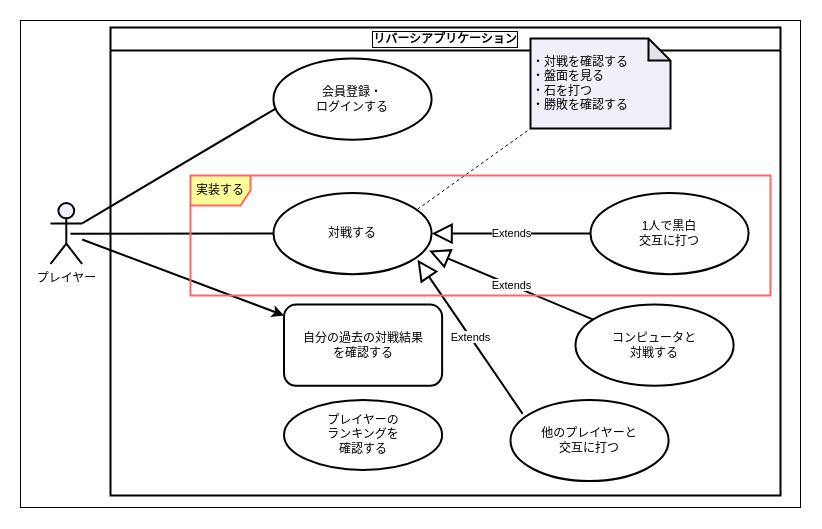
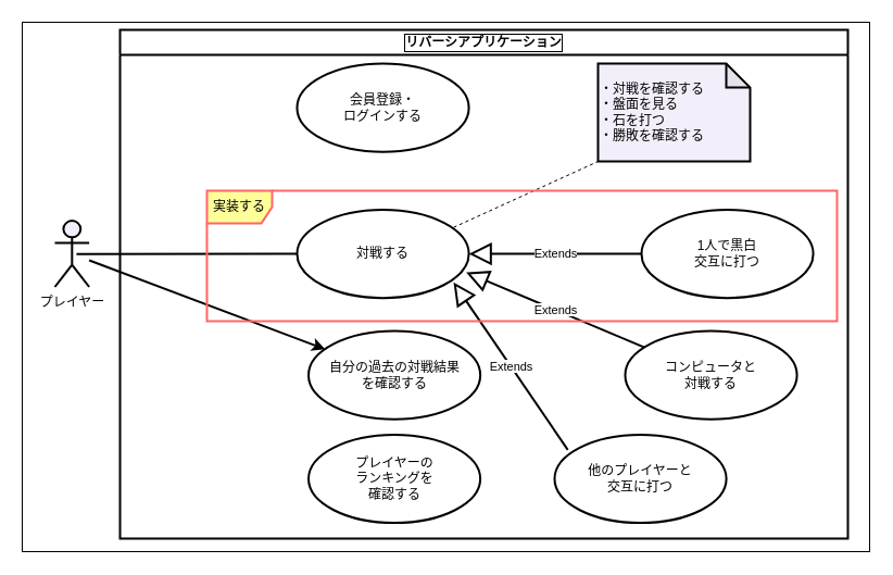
  <mxCell id="0" />
  <mxCell id="1" parent="0" />
  <mxCell id="2" value="&lt;font&gt;リバーシアプリケーション&lt;/font&gt;" style="swimlane;whiteSpace=wrap;html=1;fontColor=#000000;labelBorderColor=#000000;strokeColor=#000000;strokeWidth=2;fillColor=none;" vertex="1" parent="1"><mxGeometry x="110" y="27" width="670" height="468" as="geometry" /></mxCell>
  <mxCell id="3" value="" style="rounded=0;whiteSpace=wrap;html=1;labelBackgroundColor=#FFFFFF;strokeColor=#000000;strokeWidth=1;fontColor=#000000;fillColor=none;" parent="2" vertex="1"><mxGeometry x="-90" y="-7" width="780" height="487" as="geometry" /></mxCell>
- <mxCell id="4" value="" style="endArrow=none;html=1;strokeColor=#000000;fontColor=#000000;strokeWidth=2;entryX=0.017;entryY=0.613;entryDx=0;entryDy=0;entryPerimeter=0;exitX=1;exitY=0.333;exitDx=0;exitDy=0;exitPerimeter=0;" edge="1" parent="3" source="15" target="7"><mxGeometry width="50" height="50" relative="1" as="geometry"><mxPoint x="94.865" y="202.917" as="sourcePoint" /><mxPoint x="147.568" y="152.188" as="targetPoint" /></mxGeometry></mxCell>
- <mxCell id="5" value="&lt;font color=&quot;#000000&quot;&gt;自分の過去の対戦結果&lt;br&gt;を確認する&lt;/font&gt;" style="whiteSpace=wrap;html=1;labelBorderColor=none;strokeColor=#000000;strokeWidth=2;fontColor=#FFFFFF;fillColor=none;rounded=1;" vertex="1" parent="3"><mxGeometry x="263.514" y="284.083" width="158.108" height="81.167" as="geometry" /></mxCell>
+ <mxCell id="5" value="&lt;font color=&quot;#000000&quot;&gt;自分の過去の対戦結果&lt;br&gt;を確認する&lt;/font&gt;" style="ellipse;whiteSpace=wrap;html=1;labelBorderColor=none;strokeColor=#000000;strokeWidth=2;fontColor=#FFFFFF;fillColor=none;" vertex="1" parent="3"><mxGeometry x="263.514" y="284.083" width="158.108" height="81.167" as="geometry" /></mxCell>
  <mxCell id="6" value="&lt;font color=&quot;#000000&quot;&gt;対戦する&lt;/font&gt;" style="ellipse;whiteSpace=wrap;html=1;labelBorderColor=none;strokeColor=#000000;strokeWidth=2;fontColor=#FFFFFF;fillColor=none;" vertex="1" parent="3"><mxGeometry x="252.973" y="172.479" width="158.108" height="81.167" as="geometry" /></mxCell>
  <mxCell id="7" value="&lt;font color=&quot;#000000&quot;&gt;会員登録・&lt;br&gt;ログインする&lt;br&gt;&lt;/font&gt;" style="ellipse;whiteSpace=wrap;html=1;labelBorderColor=none;strokeColor=#000000;strokeWidth=2;fontColor=#FFFFFF;fillColor=none;" vertex="1" parent="3"><mxGeometry x="252.973" y="38.047" width="158.108" height="81.167" as="geometry" /></mxCell>
  <mxCell id="8" value="&lt;font color=&quot;#000000&quot;&gt;コンピュータと&lt;br&gt;対戦する&lt;br&gt;&lt;/font&gt;" style="ellipse;whiteSpace=wrap;html=1;labelBorderColor=none;strokeColor=#000000;strokeWidth=2;fontColor=#FFFFFF;fillColor=none;" vertex="1" parent="3"><mxGeometry x="555" y="284.083" width="158.108" height="81.167" as="geometry" /></mxCell>
  <mxCell id="9" value="&lt;font color=&quot;#000000&quot;&gt;1人で黒白&lt;br&gt;交互に打つ&lt;/font&gt;" style="ellipse;whiteSpace=wrap;html=1;labelBorderColor=none;strokeColor=#000000;strokeWidth=2;fontColor=#FFFFFF;fillColor=none;" vertex="1" parent="3"><mxGeometry x="570.0" y="172.479" width="158.108" height="81.167" as="geometry" /></mxCell>
- <mxCell id="10" value="&lt;font color=&quot;#000000&quot;&gt;プレイヤーの&lt;br&gt;ランキングを&lt;br&gt;確認する&lt;/font&gt;" style="ellipse;whiteSpace=wrap;html=1;labelBorderColor=none;strokeColor=#000000;strokeWidth=2;fontColor=#FFFFFF;fillColor=none;" vertex="1" parent="3"><mxGeometry x="263.514" y="379.454" width="158.108" height="70" as="geometry" /></mxCell>
+ <mxCell id="10" value="&lt;font color=&quot;#000000&quot;&gt;プレイヤーの&lt;br&gt;ランキングを&lt;br&gt;確認する&lt;/font&gt;" style="ellipse;whiteSpace=wrap;html=1;labelBorderColor=none;strokeColor=#000000;strokeWidth=2;fontColor=#FFFFFF;fillColor=none;" vertex="1" parent="3"><mxGeometry x="263.514" y="379.454" width="158.108" height="81.167" as="geometry" /></mxCell>
  <mxCell id="11" value="&lt;font color=&quot;#000000&quot;&gt;他のプレイヤーと&lt;br&gt;交互に打つ&lt;br&gt;&lt;/font&gt;" style="ellipse;whiteSpace=wrap;html=1;labelBorderColor=none;strokeColor=#000000;strokeWidth=2;fontColor=#FFFFFF;fillColor=none;" vertex="1" parent="3"><mxGeometry x="489.998" y="379.454" width="158.108" height="81.167" as="geometry" /></mxCell>
  <mxCell id="12" value="&lt;font style=&quot;background-color: rgb(255, 255, 255);&quot;&gt;Extends&lt;/font&gt;" style="endArrow=block;endSize=16;endFill=0;html=1;strokeColor=#000000;strokeWidth=2;fontColor=#000000;labelBackgroundColor=none;entryX=0.984;entryY=0.71;entryDx=0;entryDy=0;entryPerimeter=0;" edge="1" parent="3" source="8" target="6"><mxGeometry width="160" relative="1" as="geometry"><mxPoint x="549.742" y="322.394" as="sourcePoint" /><mxPoint x="442.703" y="273.938" as="targetPoint" /></mxGeometry></mxCell>
  <mxCell id="13" value="&lt;font style=&quot;background-color: rgb(255, 255, 255);&quot;&gt;Extends&lt;/font&gt;" style="endArrow=block;endSize=16;endFill=0;html=1;strokeColor=#000000;strokeWidth=2;fontColor=#000000;labelBackgroundColor=none;entryX=1;entryY=0.5;entryDx=0;entryDy=0;" edge="1" parent="3" source="9" target="6"><mxGeometry width="160" relative="1" as="geometry"><mxPoint x="549.742" y="281.811" as="sourcePoint" /><mxPoint x="442.703" y="233.354" as="targetPoint" /></mxGeometry></mxCell>
  <mxCell id="14" value="&lt;font style=&quot;background-color: rgb(255, 255, 255);&quot;&gt;Extends&lt;/font&gt;" style="endArrow=block;endSize=16;endFill=0;html=1;strokeColor=#000000;strokeWidth=2;fontColor=#000000;exitX=0.077;exitY=0.172;exitDx=0;exitDy=0;exitPerimeter=0;labelBackgroundColor=none;entryX=0.911;entryY=0.824;entryDx=0;entryDy=0;entryPerimeter=0;" edge="1" parent="3" source="11" target="6"><mxGeometry width="160" relative="1" as="geometry"><mxPoint x="337.297" y="332.276" as="sourcePoint" /><mxPoint x="505.946" y="332.276" as="targetPoint" /></mxGeometry></mxCell>
  <mxCell id="15" value="プレイヤー" style="shape=umlActor;verticalLabelPosition=bottom;verticalAlign=top;html=1;strokeColor=#000000;fillColor=#F3EFFA;strokeWidth=2;fontColor=#000000;" parent="3" vertex="1"><mxGeometry x="29.996" y="182.625" width="31.622" height="60.875" as="geometry" /></mxCell>
  <mxCell id="16" value="" style="endArrow=classic;html=1;strokeColor=#000000;fontColor=#000000;strokeWidth=2;" edge="1" parent="3" source="15" target="5"><mxGeometry width="50" height="50" relative="1" as="geometry"><mxPoint x="224.514" y="342.422" as="sourcePoint" /><mxPoint x="277.216" y="291.693" as="targetPoint" /></mxGeometry></mxCell>
  <mxCell id="17" value="" style="endArrow=none;html=1;strokeColor=#000000;fontColor=#000000;entryX=0;entryY=0.5;entryDx=0;entryDy=0;strokeWidth=2;exitX=0.064;exitY=0.438;exitDx=0;exitDy=0;exitPerimeter=0;" edge="1" parent="3" source="3" target="6"><mxGeometry width="50" height="50" relative="1" as="geometry"><mxPoint x="70" y="215" as="sourcePoint" /><mxPoint x="256.135" y="180.089" as="targetPoint" /></mxGeometry></mxCell>
- <mxCell id="18" value="・対戦を確認する&lt;br&gt;・盤面を見る&lt;br&gt;・石を打つ&lt;br&gt;・勝敗を確認する" style="shape=note;whiteSpace=wrap;html=1;backgroundOutline=1;darkOpacity=0.05;labelBackgroundColor=none;strokeColor=#000000;strokeWidth=2;fontColor=#000000;fillColor=#F3EFFA;align=left;size=22;" vertex="1" parent="3"><mxGeometry x="510" y="18.05" width="140" height="90" as="geometry" /></mxCell>
+ <mxCell id="18" value="・対戦を確認する&lt;br&gt;・盤面を見る&lt;br&gt;・石を打つ&lt;br&gt;・勝敗を確認する" style="shape=note;whiteSpace=wrap;html=1;backgroundOutline=1;darkOpacity=0.05;labelBackgroundColor=none;strokeColor=#000000;strokeWidth=2;fontColor=#000000;fillColor=#F3EFFA;align=left;size=22;" vertex="1" parent="3"><mxGeometry x="530" y="38.05" width="140" height="90" as="geometry" /></mxCell>
  <mxCell id="19" value="" style="endArrow=none;dashed=1;html=1;fontColor=#000000;entryX=0;entryY=1;entryDx=0;entryDy=0;entryPerimeter=0;exitX=0.911;exitY=0.2;exitDx=0;exitDy=0;exitPerimeter=0;strokeColor=#000000;" edge="1" parent="3" source="6" target="18"><mxGeometry width="50" height="50" relative="1" as="geometry"><mxPoint x="330" y="202" as="sourcePoint" /><mxPoint x="380" y="152" as="targetPoint" /></mxGeometry></mxCell>
  <mxCell id="20" value="実装する" style="shape=umlFrame;whiteSpace=wrap;html=1;labelBackgroundColor=none;labelBorderColor=none;strokeColor=#FF6666;strokeWidth=2;fontColor=#000000;fillColor=#FFFF99;" vertex="1" parent="1"><mxGeometry x="190" y="175" width="580" height="120" as="geometry" /></mxCell>
